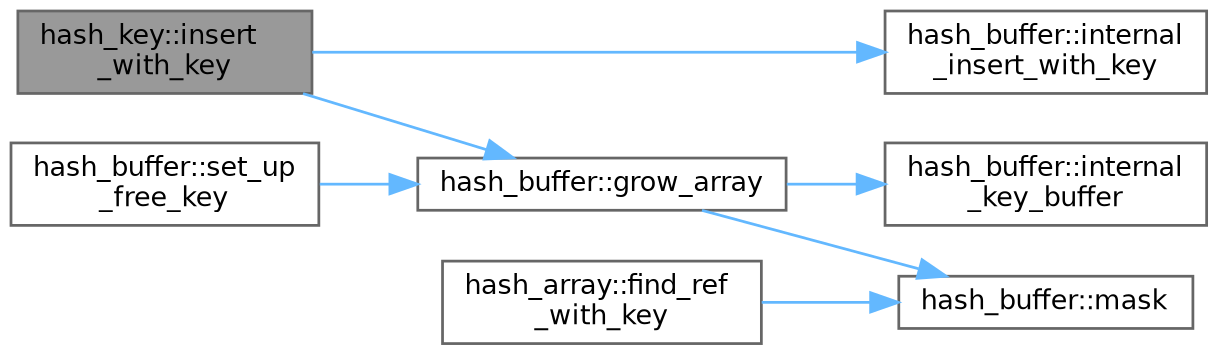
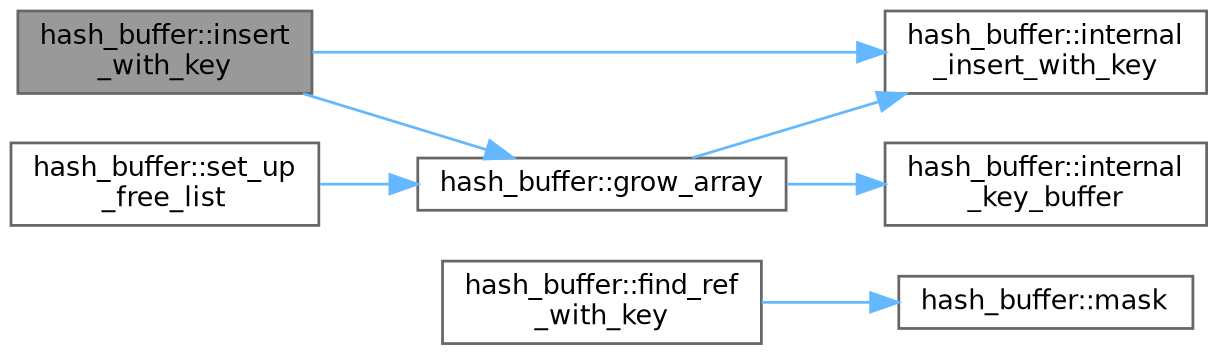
  digraph {
    rankdir=LR
    node [color=grey40 fillcolor=white fontname=Helvetica fontsize=10 shape=box style=filled]
    edge [color=steelblue1 fontname=Helvetica fontsize=10 labelfontname=Helvetica labelfontsize=10 style=solid]
-   n1 [color=gray40 fillcolor=grey60 fontcolor=black height=0.2 label="hash_key::insert\l_with_key" width=0.4]
+   n1 [color=gray40 fillcolor=grey60 fontcolor=black height=0.2 label="hash_buffer::insert\l_with_key" width=0.4]
    n2 [height=0.2 label="hash_buffer::grow_array" width=0.4]
    n3 [height=0.2 label="hash_buffer::internal\l_insert_with_key" width=0.4]
-   n4 [height=0.2 label="hash_array::find_ref\l_with_key" width=0.4]
+   n4 [height=0.2 label="hash_buffer::find_ref\l_with_key" width=0.4]
    n5 [height=0.2 label="hash_buffer::mask" width=0.4]
    n6 [height=0.2 label="hash_buffer::internal\l_key_buffer" width=0.4]
-   n7 [height=0.2 label="hash_buffer::set_up\l_free_key" width=0.4]
+   n7 [height=0.2 label="hash_buffer::set_up\l_free_list" width=0.4]
    n1 -> n2
    n1 -> n3
-   n2 -> n5
+   n2 -> n3
    n2 -> n6
    n4 -> n5
    n7 -> n2
  }
